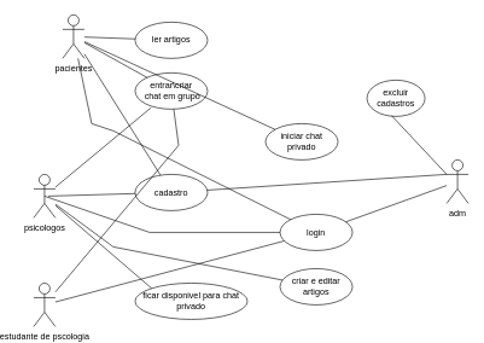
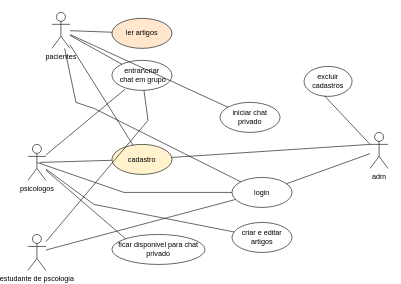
  <mxCell id="0" />
  <mxCell id="1" parent="0" />
  <mxCell id="2" value="pacientes" style="shape=umlActor;verticalLabelPosition=bottom;verticalAlign=top;html=1;outlineConnect=0;" vertex="1" parent="1"><mxGeometry x="60" y="20" width="30" height="60" as="geometry" /></mxCell>
  <mxCell id="3" value="psicologos" style="shape=umlActor;verticalLabelPosition=bottom;verticalAlign=top;html=1;outlineConnect=0;" vertex="1" parent="1"><mxGeometry x="20" y="240" width="30" height="60" as="geometry" /></mxCell>
  <mxCell id="4" value="estudante de pscologia" style="shape=umlActor;verticalLabelPosition=bottom;verticalAlign=top;html=1;outlineConnect=0;" vertex="1" parent="1"><mxGeometry x="20" y="390" width="30" height="60" as="geometry" /></mxCell>
  <mxCell id="5" value="adm" style="shape=umlActor;verticalLabelPosition=bottom;verticalAlign=top;html=1;outlineConnect=0;" vertex="1" parent="1"><mxGeometry x="590" y="220" width="30" height="60" as="geometry" /></mxCell>
  <mxCell id="6" value="login" style="ellipse;whiteSpace=wrap;html=1;" vertex="1" parent="1"><mxGeometry x="360" y="295" width="100" height="50" as="geometry" /></mxCell>
  <mxCell id="7" value="entrar\criar&lt;br&gt;&amp;nbsp;chat em grupo" style="ellipse;whiteSpace=wrap;html=1;" vertex="1" parent="1"><mxGeometry x="160" y="100" width="100" height="50" as="geometry" /></mxCell>
- <mxCell id="8" value="ler artigos" style="ellipse;whiteSpace=wrap;html=1;" vertex="1" parent="1"><mxGeometry x="160" y="30" width="100" height="50" as="geometry" /></mxCell>
+ <mxCell id="8" value="ler artigos" style="ellipse;whiteSpace=wrap;html=1;fillColor=#ffe6cc;" vertex="1" parent="1"><mxGeometry x="160" y="30" width="100" height="50" as="geometry" /></mxCell>
  <mxCell id="9" value="iniciar chat privado" style="ellipse;whiteSpace=wrap;html=1;" vertex="1" parent="1"><mxGeometry x="340" y="170" width="100" height="50" as="geometry" /></mxCell>
- <mxCell id="10" value="cadastro" style="ellipse;whiteSpace=wrap;html=1;" vertex="1" parent="1"><mxGeometry x="160" y="240" width="100" height="50" as="geometry" /></mxCell>
+ <mxCell id="10" value="cadastro" style="ellipse;whiteSpace=wrap;html=1;fillColor=#fff2cc;" vertex="1" parent="1"><mxGeometry x="160" y="240" width="100" height="50" as="geometry" /></mxCell>
  <mxCell id="11" value="" style="endArrow=none;html=1;rounded=0;" edge="1" parent="1" source="2" target="6"><mxGeometry width="50" height="50" relative="1" as="geometry"><mxPoint x="310" y="270" as="sourcePoint" /><mxPoint x="360" y="220" as="targetPoint" /><Array as="points"><mxPoint x="100" y="170" /><mxPoint x="130" y="180" /></Array></mxGeometry></mxCell>
  <mxCell id="12" value="" style="endArrow=none;html=1;rounded=0;" edge="1" parent="1" source="2" target="8"><mxGeometry width="50" height="50" relative="1" as="geometry"><mxPoint x="80" y="180" as="sourcePoint" /><mxPoint x="130" y="130" as="targetPoint" /><Array as="points" /></mxGeometry></mxCell>
  <mxCell id="13" value="" style="endArrow=none;html=1;rounded=0;" edge="1" parent="1" source="2" target="7"><mxGeometry width="50" height="50" relative="1" as="geometry"><mxPoint x="80" y="210" as="sourcePoint" /><mxPoint x="130" y="160" as="targetPoint" /><Array as="points" /></mxGeometry></mxCell>
  <mxCell id="14" value="" style="endArrow=none;html=1;rounded=0;" edge="1" parent="1" source="2" target="9"><mxGeometry width="50" height="50" relative="1" as="geometry"><mxPoint x="70" y="210" as="sourcePoint" /><mxPoint x="120" y="160" as="targetPoint" /></mxGeometry></mxCell>
  <mxCell id="15" value="" style="endArrow=none;html=1;rounded=0;" edge="1" parent="1" source="2" target="10"><mxGeometry width="50" height="50" relative="1" as="geometry"><mxPoint x="70" y="220" as="sourcePoint" /><mxPoint x="120" y="170" as="targetPoint" /></mxGeometry></mxCell>
  <mxCell id="16" value="" style="endArrow=none;html=1;rounded=0;exitX=0.5;exitY=0.5;exitDx=0;exitDy=0;exitPerimeter=0;" edge="1" parent="1" source="3" target="6"><mxGeometry width="50" height="50" relative="1" as="geometry"><mxPoint x="110" y="370" as="sourcePoint" /><mxPoint x="160" y="320" as="targetPoint" /><Array as="points"><mxPoint x="180" y="320" /></Array></mxGeometry></mxCell>
  <mxCell id="17" value="" style="endArrow=none;html=1;rounded=0;" edge="1" parent="1" target="10"><mxGeometry width="50" height="50" relative="1" as="geometry"><mxPoint x="40" y="270" as="sourcePoint" /><mxPoint x="190" y="240" as="targetPoint" /></mxGeometry></mxCell>
  <mxCell id="18" value="criar e editar artigos" style="ellipse;whiteSpace=wrap;html=1;" vertex="1" parent="1"><mxGeometry x="360" y="370" width="100" height="50" as="geometry" /></mxCell>
  <mxCell id="19" value="" style="endArrow=none;html=1;rounded=0;" edge="1" parent="1" source="3" target="18"><mxGeometry width="50" height="50" relative="1" as="geometry"><mxPoint x="130" y="390" as="sourcePoint" /><mxPoint x="180" y="340" as="targetPoint" /><Array as="points"><mxPoint x="130" y="340" /></Array></mxGeometry></mxCell>
  <mxCell id="20" value="" style="endArrow=none;html=1;rounded=0;" edge="1" parent="1" source="4" target="6"><mxGeometry width="50" height="50" relative="1" as="geometry"><mxPoint x="310" y="300" as="sourcePoint" /><mxPoint x="360" y="250" as="targetPoint" /></mxGeometry></mxCell>
  <mxCell id="21" value="ficar disponivel para chat privado" style="ellipse;whiteSpace=wrap;html=1;" vertex="1" parent="1"><mxGeometry x="160" y="390" width="155" height="50" as="geometry" /></mxCell>
  <mxCell id="22" value="" style="endArrow=none;html=1;rounded=0;entryX=0;entryY=0;entryDx=0;entryDy=0;" edge="1" parent="1" source="3" target="21"><mxGeometry width="50" height="50" relative="1" as="geometry"><mxPoint x="50" y="270" as="sourcePoint" /><mxPoint x="110" y="340" as="targetPoint" /></mxGeometry></mxCell>
  <mxCell id="23" value="" style="endArrow=none;html=1;rounded=0;entryX=0.22;entryY=0.96;entryDx=0;entryDy=0;entryPerimeter=0;" edge="1" parent="1" source="3" target="7"><mxGeometry width="50" height="50" relative="1" as="geometry"><mxPoint x="70" y="260" as="sourcePoint" /><mxPoint x="120" y="210" as="targetPoint" /></mxGeometry></mxCell>
  <mxCell id="24" value="" style="endArrow=none;html=1;rounded=0;" edge="1" parent="1" source="4" target="7"><mxGeometry width="50" height="50" relative="1" as="geometry"><mxPoint x="60" y="460" as="sourcePoint" /><mxPoint x="110" y="410" as="targetPoint" /><Array as="points"><mxPoint x="220" y="200" /></Array></mxGeometry></mxCell>
  <mxCell id="25" value="excluir cadastros" style="ellipse;whiteSpace=wrap;html=1;" vertex="1" parent="1"><mxGeometry x="480" y="110" width="80" height="50" as="geometry" /></mxCell>
  <mxCell id="26" value="" style="endArrow=none;html=1;rounded=0;exitX=0.425;exitY=0.98;exitDx=0;exitDy=0;exitPerimeter=0;entryX=0;entryY=0.333;entryDx=0;entryDy=0;entryPerimeter=0;" edge="1" parent="1" source="25" target="5"><mxGeometry width="50" height="50" relative="1" as="geometry"><mxPoint x="510" y="240" as="sourcePoint" /><mxPoint x="560" y="190" as="targetPoint" /></mxGeometry></mxCell>
  <mxCell id="27" value="" style="endArrow=none;html=1;rounded=0;" edge="1" parent="1" source="6" target="5"><mxGeometry width="50" height="50" relative="1" as="geometry"><mxPoint x="510" y="310" as="sourcePoint" /><mxPoint x="560" y="260" as="targetPoint" /></mxGeometry></mxCell>
  <mxCell id="28" value="" style="endArrow=none;html=1;rounded=0;entryX=0;entryY=0.333;entryDx=0;entryDy=0;entryPerimeter=0;" edge="1" parent="1" source="10" target="5"><mxGeometry width="50" height="50" relative="1" as="geometry"><mxPoint x="310" y="300" as="sourcePoint" /><mxPoint x="360" y="250" as="targetPoint" /></mxGeometry></mxCell>
